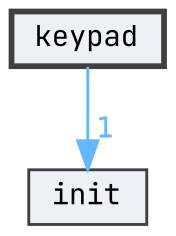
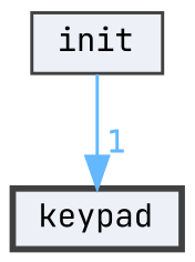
  digraph {
    compound=true
    fontname="JetBrains Mono"
    node [color=grey25 fillcolor="#edf0f7" fontname="JetBrains Mono" fontsize=10 shape=box]
    n1 [height=0.2 label=keypad style="filled,bold" width=0.4]
    n2 [height=0.2 label=init style=filled width=0.4]
-   n1 -> n2 [color=steelblue1 fontcolor=steelblue1 fontname="JetBrains Mono" fontsize=10 headlabel=1 labeldistance=1.5 labelfontname=Helvetica labelfontsize=10]
+   n2 -> n1 [color=steelblue1 fontcolor=steelblue1 fontname="JetBrains Mono" fontsize=10 headlabel=1 labeldistance=1.5 labelfontname=Helvetica labelfontsize=10]
  }
